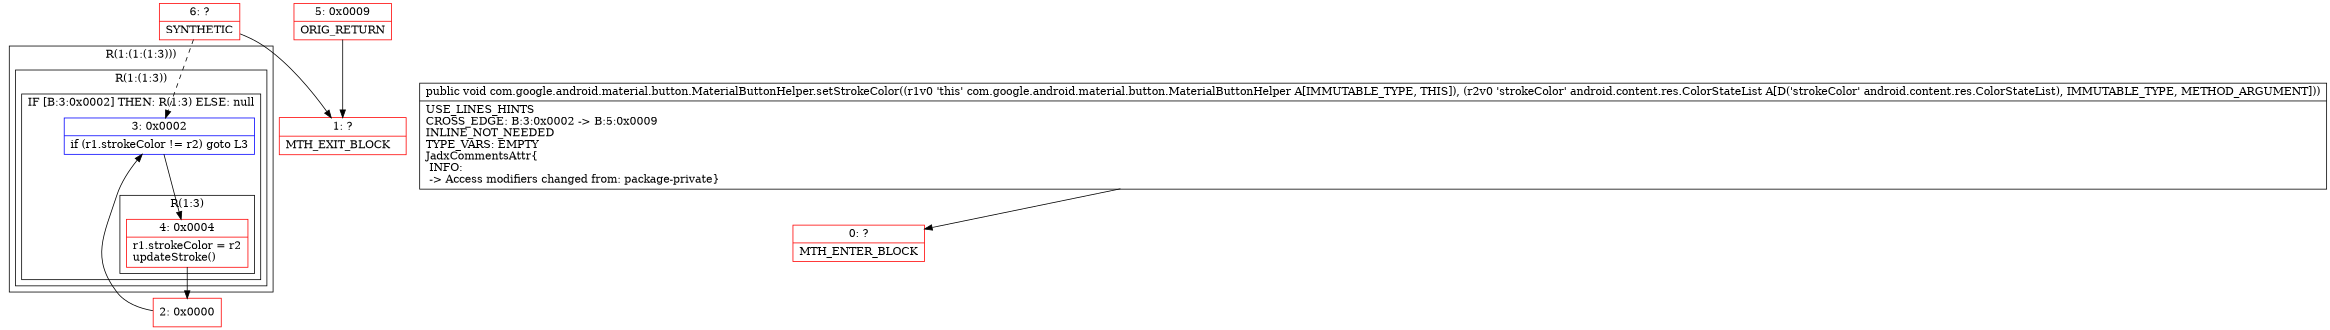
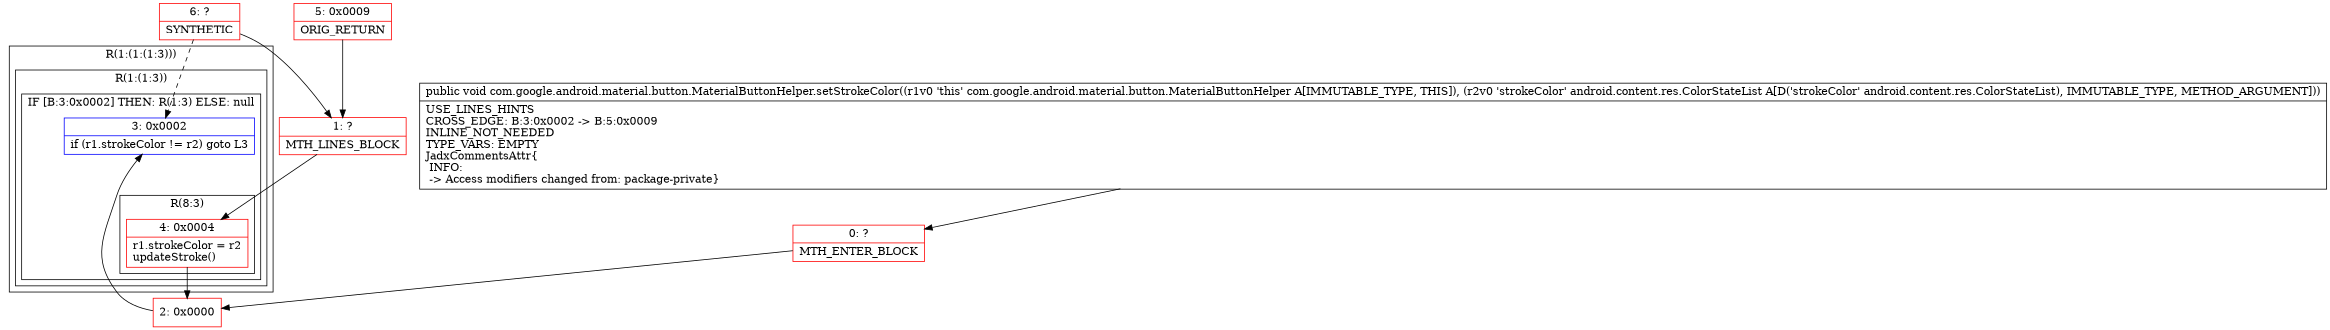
  digraph {
    node [color=red shape=record]
    n1 [label="{4\:\ 0x0004|r1.strokeColor = r2\lupdateStroke()\l}"]
    n2 [color=blue label="{3\:\ 0x0002|if (r1.strokeColor != r2) goto L3\l}"]
    n3 [label="{2\:\ 0x0000}"]
    n4 [label="{6\:\ ?|SYNTHETIC\l}"]
-   n5 [label="{1\:\ ?|MTH_EXIT_BLOCK\l}"]
+   n5 [label="{1\:\ ?|MTH_LINES_BLOCK\l}"]
    n6 [label="{5\:\ 0x0009|ORIG_RETURN\l}"]
    n7 [label="{0\:\ ?|MTH_ENTER_BLOCK\l}"]
    n8 [label="{public void com.google.android.material.button.MaterialButtonHelper.setStrokeColor((r1v0 'this' com.google.android.material.button.MaterialButtonHelper A[IMMUTABLE_TYPE, THIS]), (r2v0 'strokeColor' android.content.res.ColorStateList A[D('strokeColor' android.content.res.ColorStateList), IMMUTABLE_TYPE, METHOD_ARGUMENT]))  | USE_LINES_HINTS\lCROSS_EDGE: B:3:0x0002 \-\> B:5:0x0009\lINLINE_NOT_NEEDED\lTYPE_VARS: EMPTY\lJadxCommentsAttr\{\l INFO: \l \-\> Access modifiers changed from: package\-private\}\l}" color=""]
    subgraph cluster_1 {
      label="R(1:(1:(1:3)))"
      subgraph cluster_2 {
        label="R(1:(1:3))"
        subgraph cluster_3 {
          label="IF [B:3:0x0002] THEN: R(1:3) ELSE: null"
          n2
          subgraph cluster_4 {
-           label="R(1:3)"
+           label="R(8:3)"
            n1
          }
        }
      }
    }
    n1 -> n3
-   n2 -> n1
+   n5 -> n1
    n3 -> n2
    n4 -> n2 [style=dashed]
    n4 -> n5
    n6 -> n5
+   n7 -> n3
    n8 -> n7
  }
